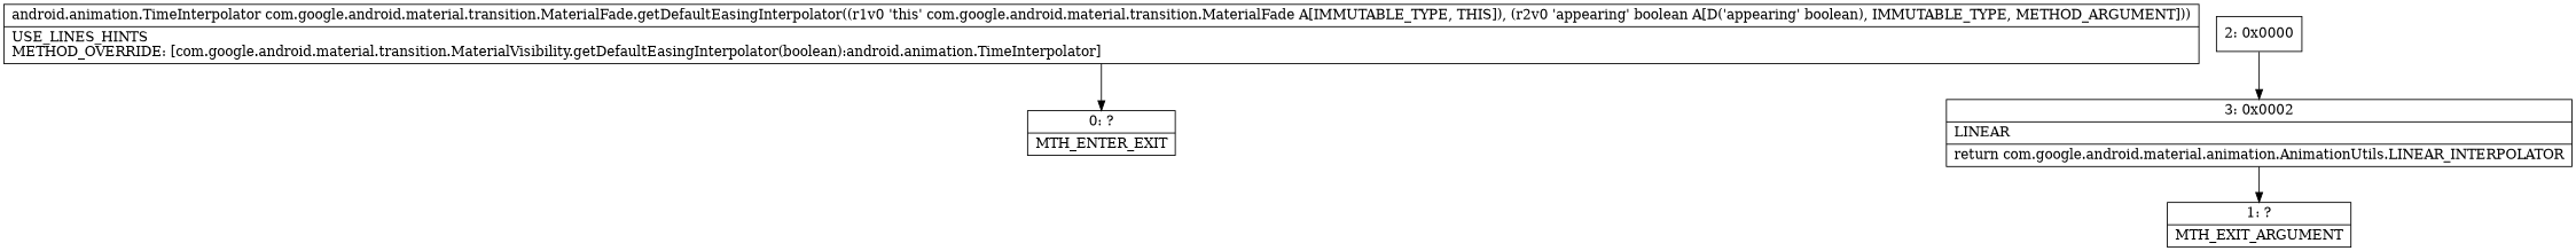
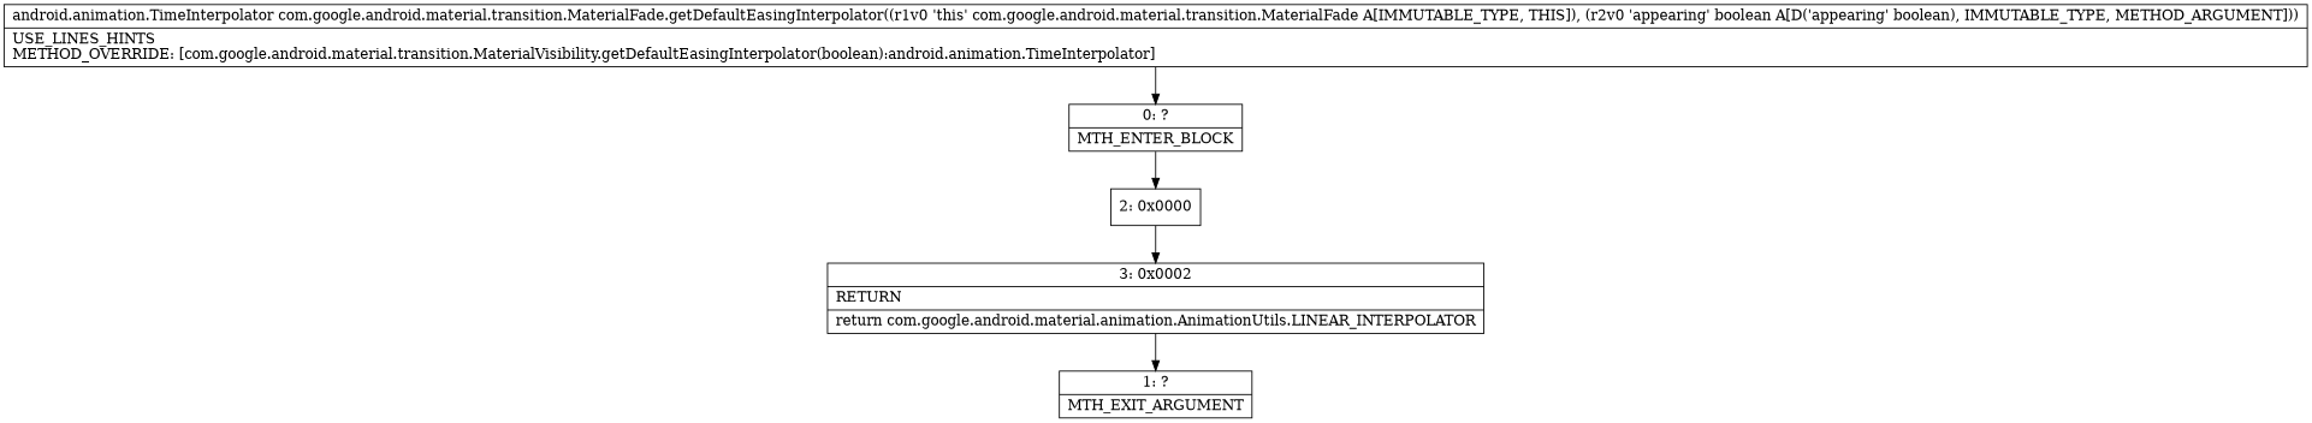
  digraph {
    node [shape=record]
-   n1 [label="{0\:\ ?|MTH_ENTER_EXIT\l}"]
+   n1 [label="{0\:\ ?|MTH_ENTER_BLOCK\l}"]
    n2 [label="{2\:\ 0x0000}"]
-   n3 [label="{3\:\ 0x0002|LINEAR\l|return com.google.android.material.animation.AnimationUtils.LINEAR_INTERPOLATOR\l}"]
+   n3 [label="{3\:\ 0x0002|RETURN\l|return com.google.android.material.animation.AnimationUtils.LINEAR_INTERPOLATOR\l}"]
    n4 [label="{1\:\ ?|MTH_EXIT_ARGUMENT\l}"]
    n5 [label="{android.animation.TimeInterpolator com.google.android.material.transition.MaterialFade.getDefaultEasingInterpolator((r1v0 'this' com.google.android.material.transition.MaterialFade A[IMMUTABLE_TYPE, THIS]), (r2v0 'appearing' boolean A[D('appearing' boolean), IMMUTABLE_TYPE, METHOD_ARGUMENT]))  | USE_LINES_HINTS\lMETHOD_OVERRIDE: [com.google.android.material.transition.MaterialVisibility.getDefaultEasingInterpolator(boolean):android.animation.TimeInterpolator]\l}"]
+   n1 -> n2
    n2 -> n3
    n3 -> n4
    n5 -> n1
  }
